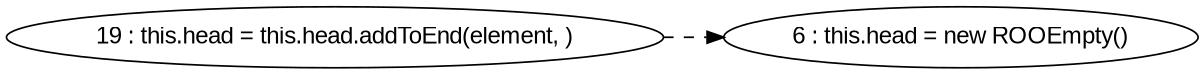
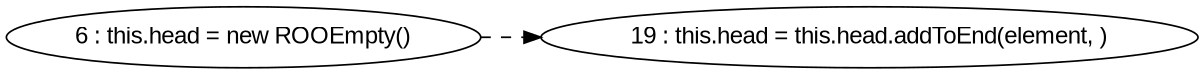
  digraph {
    rankdir=LR
    fontname="Liberation Sans"
    node [fontname="Liberation Sans"]
    "6 : this.head = new ROOEmpty()"
    "19 : this.head = this.head.addToEnd(element, )"
-   "19 : this.head = this.head.addToEnd(element, )" -> "6 : this.head = new ROOEmpty()" [style=dashed fontname="Liberation Sans"]
+   "6 : this.head = new ROOEmpty()" -> "19 : this.head = this.head.addToEnd(element, )" [style=dashed fontname="Liberation Sans"]
  }
